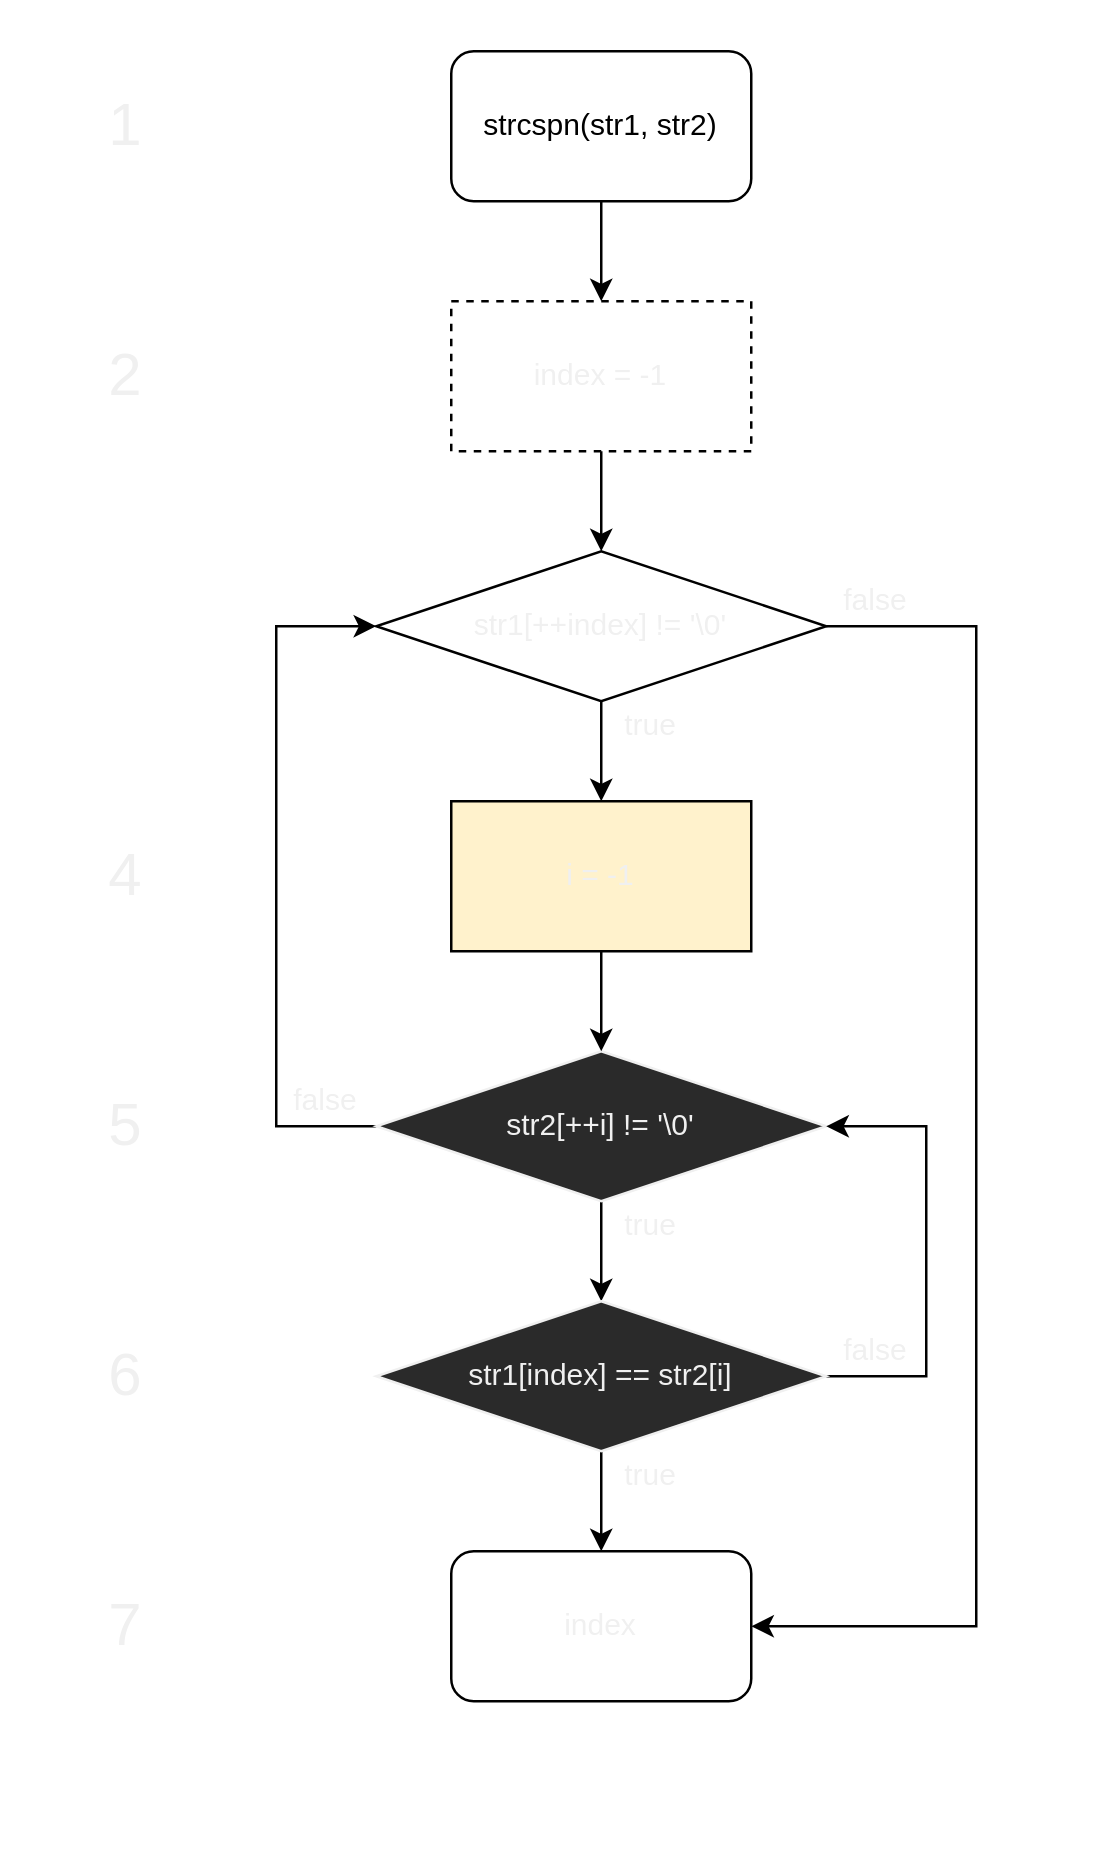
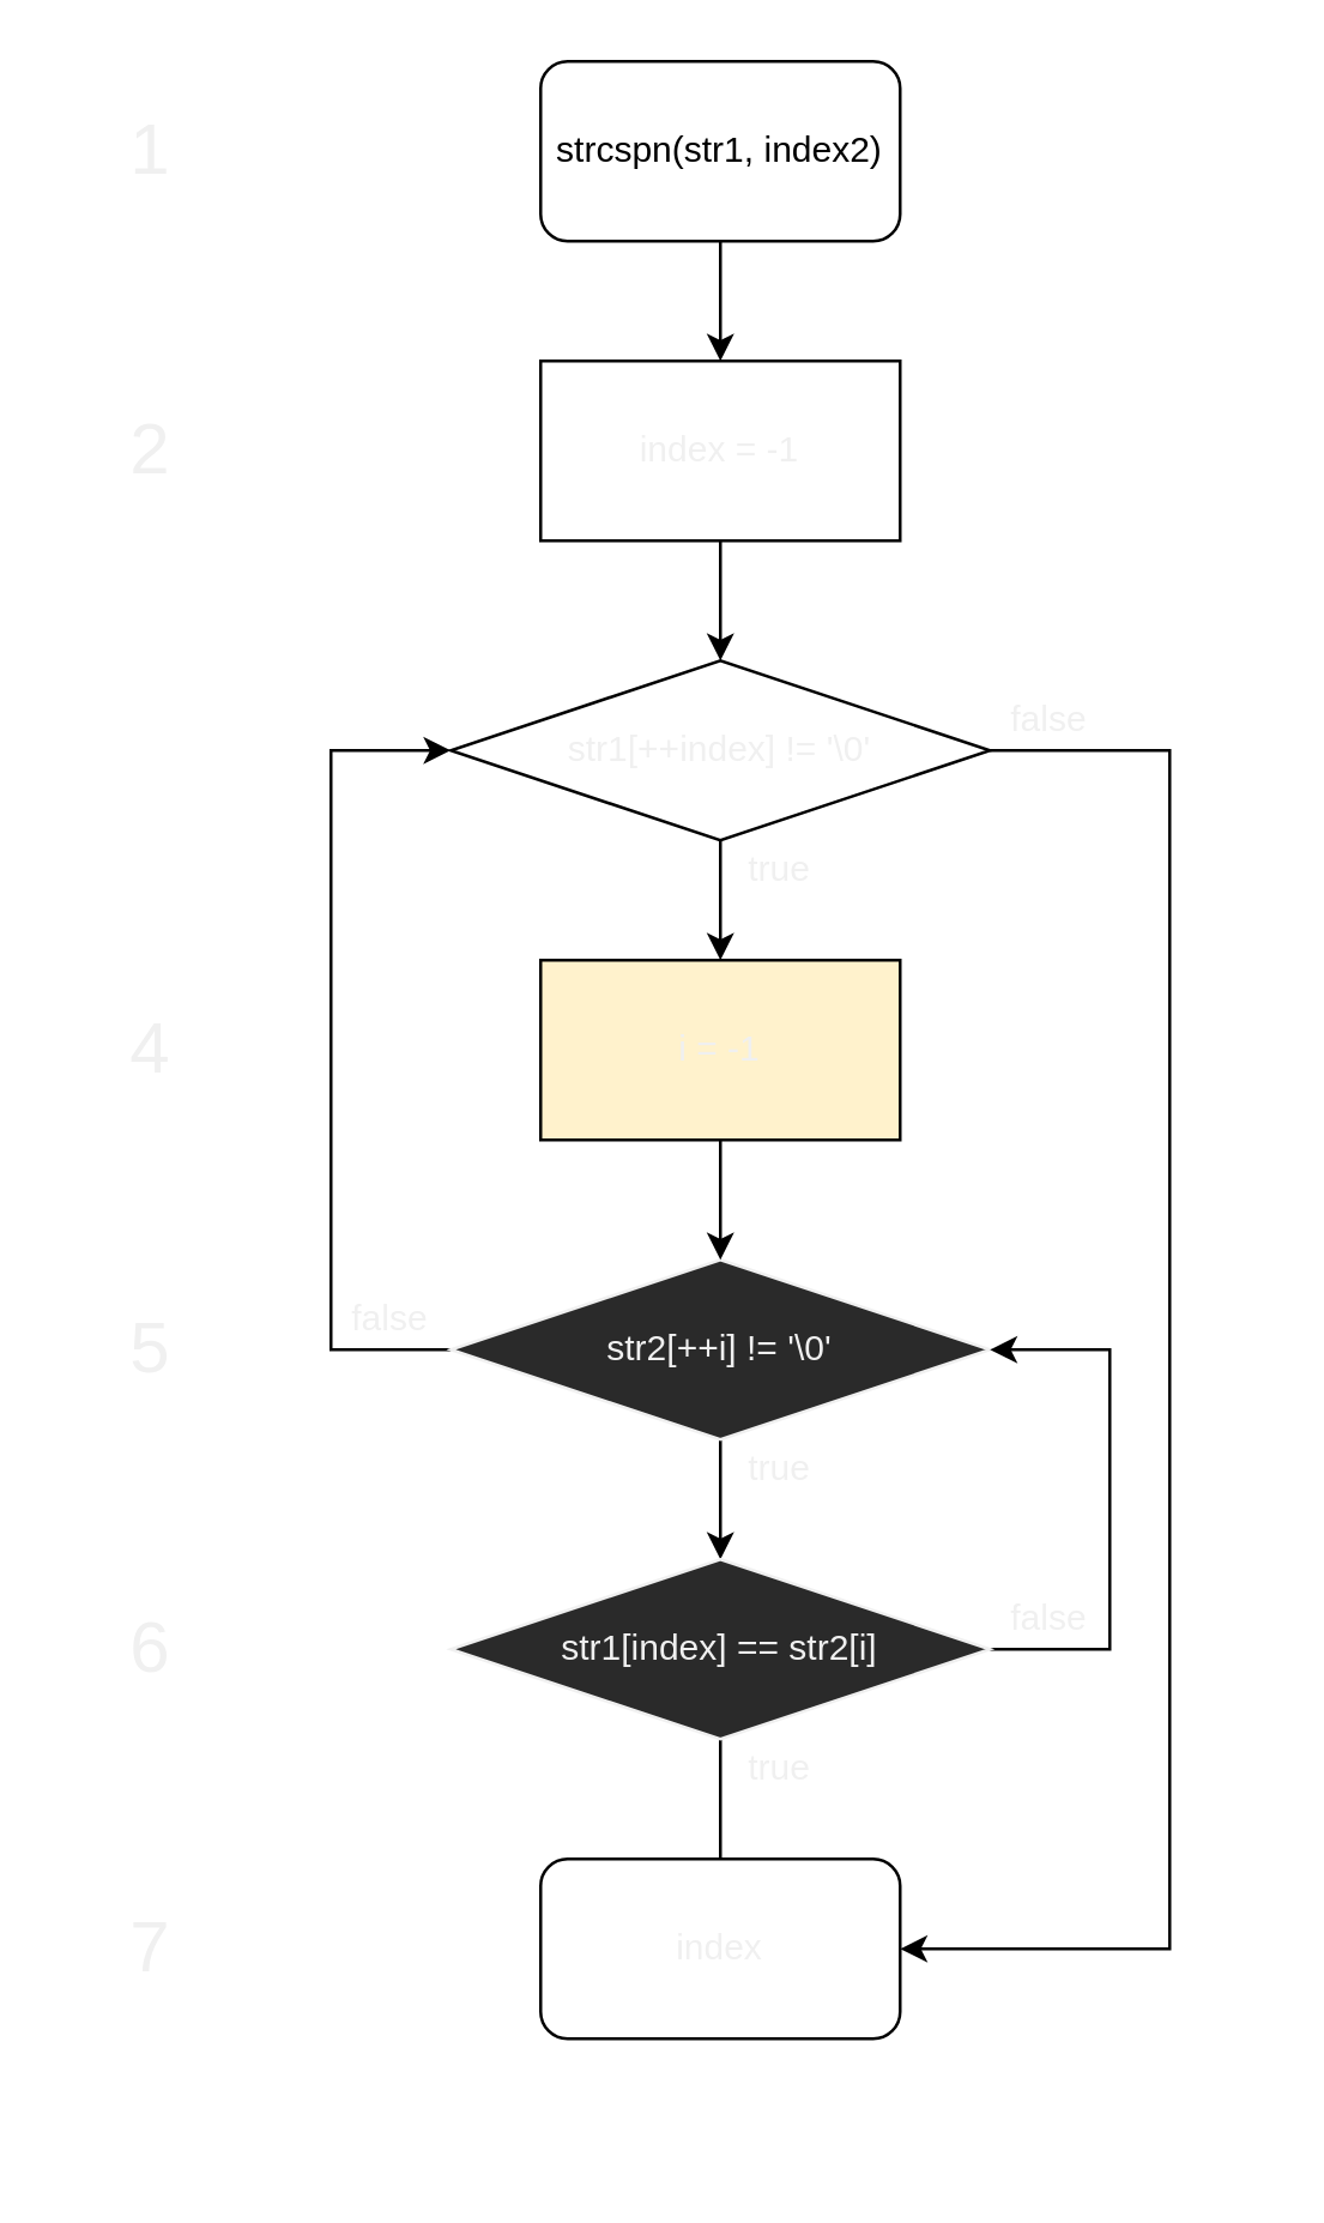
  <mxCell id="0" />
  <mxCell id="1" parent="0" />
- <mxCell id="2" value="strcspn(str1, str2)" style="shape=ext;rounded=1;labelBackgroundColor=none;labelBorderColor=none;whiteSpace=wrap;" vertex="1" parent="1"><mxGeometry x="180" y="20" width="120" height="60" as="geometry" /></mxCell>
- <mxCell id="3" value="index = -1" style="rounded=0;whiteSpace=wrap;labelBackgroundColor=none;fontColor=#f0f0f0;html=1;dashed=1;" vertex="1" parent="1"><mxGeometry x="180" y="120" width="120" height="60" as="geometry" /></mxCell>
+ <mxCell id="2" value="strcspn(str1, index2)" style="shape=ext;rounded=1;labelBackgroundColor=none;labelBorderColor=none;whiteSpace=wrap;" vertex="1" parent="1"><mxGeometry x="180" y="20" width="120" height="60" as="geometry" /></mxCell>
+ <mxCell id="3" value="index = -1" style="rounded=0;whiteSpace=wrap;labelBackgroundColor=none;fontColor=#f0f0f0;html=1;" vertex="1" parent="1"><mxGeometry x="180" y="120" width="120" height="60" as="geometry" /></mxCell>
  <mxCell id="4" value="" style="edgeStyle=orthogonalEdgeStyle;rounded=0;orthogonalLoop=1;jettySize=auto;fontColor=#f0f0f0;html=1;" edge="1" parent="1" source="2" target="3"><mxGeometry relative="1" as="geometry" /></mxCell>
  <mxCell id="5" style="edgeStyle=orthogonalEdgeStyle;rounded=0;orthogonalLoop=1;jettySize=auto;html=0;fontColor=#f0f0f0;" edge="1" parent="1" source="6" target="11"><mxGeometry relative="1" as="geometry" /></mxCell>
  <mxCell id="6" value="str1[++index] != &amp;#39;\0&amp;#39;" style="rhombus;whiteSpace=wrap;rounded=1;labelBackgroundColor=none;fontColor=#f0f0f0;arcSize=0;html=1;" vertex="1" parent="1"><mxGeometry x="150" y="220" width="180" height="60" as="geometry" /></mxCell>
  <mxCell id="7" value="" style="edgeStyle=orthogonalEdgeStyle;rounded=0;orthogonalLoop=1;jettySize=auto;fontColor=#f0f0f0;html=1;" edge="1" parent="1" source="3" target="6"><mxGeometry relative="1" as="geometry" /></mxCell>
  <mxCell id="8" value="index" style="rounded=1;whiteSpace=wrap;labelBackgroundColor=none;fontColor=#f0f0f0;html=1;" vertex="1" parent="1"><mxGeometry x="180" y="620" width="120" height="60" as="geometry" /></mxCell>
  <mxCell id="9" value="" style="edgeStyle=orthogonalEdgeStyle;rounded=0;orthogonalLoop=1;jettySize=auto;html=1;fontColor=#f0f0f0;" edge="1" parent="1" source="6" target="8"><mxGeometry relative="1" as="geometry"><Array as="points"><mxPoint x="390" y="250" /><mxPoint x="390" y="650" /></Array></mxGeometry></mxCell>
  <mxCell id="10" value="false" style="text;html=1;strokeColor=none;fillColor=none;align=center;verticalAlign=middle;whiteSpace=wrap;rounded=0;labelBackgroundColor=none;fontColor=#f0f0f0;" vertex="1" parent="1"><mxGeometry x="330" y="230" width="40" height="20" as="geometry" /></mxCell>
  <mxCell id="11" value="i = -1" style="rounded=0;whiteSpace=wrap;labelBackgroundColor=none;fontColor=#f0f0f0;fillColor=#fff2cc;" vertex="1" parent="1"><mxGeometry x="180" y="320" width="120" height="60" as="geometry" /></mxCell>
  <mxCell id="12" value="true" style="text;html=1;strokeColor=none;fillColor=none;align=center;verticalAlign=middle;whiteSpace=wrap;rounded=0;labelBackgroundColor=none;fontColor=#f0f0f0;" vertex="1" parent="1"><mxGeometry x="240" y="280" width="40" height="20" as="geometry" /></mxCell>
  <mxCell id="13" style="edgeStyle=orthogonalEdgeStyle;rounded=0;orthogonalLoop=1;jettySize=auto;html=0;fontColor=#f0f0f0;" edge="1" parent="1" source="15" target="19"><mxGeometry relative="1" as="geometry" /></mxCell>
  <mxCell id="14" style="edgeStyle=orthogonalEdgeStyle;rounded=0;orthogonalLoop=1;jettySize=auto;html=0;fontColor=#f0f0f0;" edge="1" parent="1" source="15" target="6"><mxGeometry relative="1" as="geometry"><Array as="points"><mxPoint x="110" y="450" /><mxPoint x="110" y="250" /></Array></mxGeometry></mxCell>
  <mxCell id="15" value="str2[++i] != '\0'" style="rhombus;whiteSpace=wrap;fontFamily=Helvetica;fontSize=12;fontColor=#f0f0f0;align=center;strokeColor=#f0f0f0;fillColor=#2a2a2a;" vertex="1" parent="1"><mxGeometry x="150" y="420" width="180" height="60" as="geometry" /></mxCell>
  <mxCell id="16" value="" style="edgeStyle=orthogonalEdgeStyle;rounded=0;orthogonalLoop=1;jettySize=auto;fontColor=#f0f0f0;" edge="1" parent="1" source="11" target="15"><mxGeometry relative="1" as="geometry" /></mxCell>
- <mxCell id="17" style="edgeStyle=orthogonalEdgeStyle;rounded=0;orthogonalLoop=1;jettySize=auto;html=0;fontColor=#f0f0f0;" edge="1" parent="1" source="19" target="8"><mxGeometry relative="1" as="geometry" /></mxCell>
+ <mxCell id="17" style="edgeStyle=orthogonalEdgeStyle;rounded=0;orthogonalLoop=1;jettySize=auto;html=0;fontColor=#f0f0f0;endArrow=none;" edge="1" parent="1" source="19" target="8"><mxGeometry relative="1" as="geometry" /></mxCell>
  <mxCell id="18" style="edgeStyle=orthogonalEdgeStyle;rounded=0;orthogonalLoop=1;jettySize=auto;html=0;fontColor=#f0f0f0;" edge="1" parent="1" source="19" target="15"><mxGeometry relative="1" as="geometry"><Array as="points"><mxPoint x="370" y="550" /><mxPoint x="370" y="450" /></Array></mxGeometry></mxCell>
  <mxCell id="19" value="str1[index] == str2[i]" style="rhombus;whiteSpace=wrap;fontFamily=Helvetica;fontSize=12;fontColor=#f0f0f0;align=center;strokeColor=#f0f0f0;fillColor=#2a2a2a;" vertex="1" parent="1"><mxGeometry x="150" y="520" width="180" height="60" as="geometry" /></mxCell>
  <mxCell id="20" value="true" style="text;html=1;strokeColor=none;fillColor=none;align=center;verticalAlign=middle;whiteSpace=wrap;rounded=0;labelBackgroundColor=none;fontColor=#f0f0f0;" vertex="1" parent="1"><mxGeometry x="240" y="480" width="40" height="20" as="geometry" /></mxCell>
  <mxCell id="21" value="false" style="text;html=1;strokeColor=none;fillColor=none;align=center;verticalAlign=middle;whiteSpace=wrap;rounded=0;labelBackgroundColor=none;fontColor=#f0f0f0;" vertex="1" parent="1"><mxGeometry x="110" y="430" width="40" height="20" as="geometry" /></mxCell>
  <mxCell id="22" value="true" style="text;html=1;strokeColor=none;fillColor=none;align=center;verticalAlign=middle;whiteSpace=wrap;rounded=0;labelBackgroundColor=none;fontColor=#f0f0f0;" vertex="1" parent="1"><mxGeometry x="240" y="580" width="40" height="20" as="geometry" /></mxCell>
  <mxCell id="23" value="false" style="text;html=1;strokeColor=none;fillColor=none;align=center;verticalAlign=middle;whiteSpace=wrap;rounded=0;labelBackgroundColor=none;fontColor=#f0f0f0;" vertex="1" parent="1"><mxGeometry x="330" y="530" width="40" height="20" as="geometry" /></mxCell>
  <mxCell id="24" value="&lt;font style=&quot;font-size: 24px&quot;&gt;1&lt;/font&gt;" style="text;html=1;strokeColor=none;fillColor=none;align=center;verticalAlign=middle;whiteSpace=wrap;rounded=0;labelBackgroundColor=none;fontColor=#f0f0f0;" vertex="1" parent="1"><mxGeometry x="20" y="30" width="60" height="40" as="geometry" /></mxCell>
  <mxCell id="25" value="&lt;font style=&quot;font-size: 24px&quot;&gt;2&lt;/font&gt;" style="text;html=1;strokeColor=none;fillColor=none;align=center;verticalAlign=middle;whiteSpace=wrap;rounded=0;labelBackgroundColor=none;fontColor=#f0f0f0;" vertex="1" parent="1"><mxGeometry x="20" y="130" width="60" height="40" as="geometry" /></mxCell>
  <mxCell id="26" value="&lt;font style=&quot;font-size: 24px&quot;&gt;4&lt;/font&gt;" style="text;html=1;strokeColor=none;fillColor=none;align=center;verticalAlign=middle;whiteSpace=wrap;rounded=0;labelBackgroundColor=none;fontColor=#f0f0f0;" vertex="1" parent="1"><mxGeometry x="20" y="330" width="60" height="40" as="geometry" /></mxCell>
  <mxCell id="27" value="&lt;font style=&quot;font-size: 24px&quot;&gt;5&lt;/font&gt;" style="text;html=1;strokeColor=none;fillColor=none;align=center;verticalAlign=middle;whiteSpace=wrap;rounded=0;labelBackgroundColor=none;fontColor=#f0f0f0;" vertex="1" parent="1"><mxGeometry x="20" y="430" width="60" height="40" as="geometry" /></mxCell>
  <mxCell id="28" value="&lt;font style=&quot;font-size: 24px&quot;&gt;6&lt;/font&gt;" style="text;html=1;strokeColor=none;fillColor=none;align=center;verticalAlign=middle;whiteSpace=wrap;rounded=0;labelBackgroundColor=none;fontColor=#f0f0f0;" vertex="1" parent="1"><mxGeometry x="20" y="530" width="60" height="40" as="geometry" /></mxCell>
  <mxCell id="29" value="&lt;font style=&quot;font-size: 24px&quot;&gt;7&lt;/font&gt;" style="text;html=1;strokeColor=none;fillColor=none;align=center;verticalAlign=middle;whiteSpace=wrap;rounded=0;labelBackgroundColor=none;fontColor=#f0f0f0;" vertex="1" parent="1"><mxGeometry x="20" y="630" width="60" height="40" as="geometry" /></mxCell>
  <mxCell id="30" value="&lt;br&gt;" style="text;html=1;strokeColor=none;fillColor=none;align=center;verticalAlign=middle;whiteSpace=wrap;rounded=0;labelBackgroundColor=none;fontColor=#f0f0f0;" vertex="1" parent="1"><mxGeometry x="220" y="700" width="40" height="20" as="geometry" /></mxCell>
  <mxCell id="31" value="&lt;br&gt;" style="text;html=1;strokeColor=none;fillColor=none;align=center;verticalAlign=middle;whiteSpace=wrap;rounded=0;labelBackgroundColor=none;fontColor=#f0f0f0;" vertex="1" parent="1"><mxGeometry x="380" y="210" width="40" height="20" as="geometry" /></mxCell>
